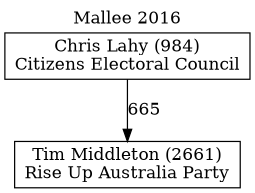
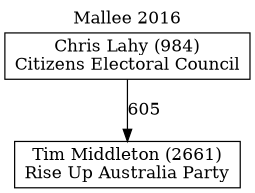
  digraph {
    label="Mallee 2016"
    labelloc=t
    mclimit=10
    node [shape=box]
    n1 [label="Tim Middleton (2661)\nRise Up Australia Party"]
    n2 [label="Chris Lahy (984)\nCitizens Electoral Council"]
-   n2 -> n1 [label=665]
+   n2 -> n1 [label=605]
  }
